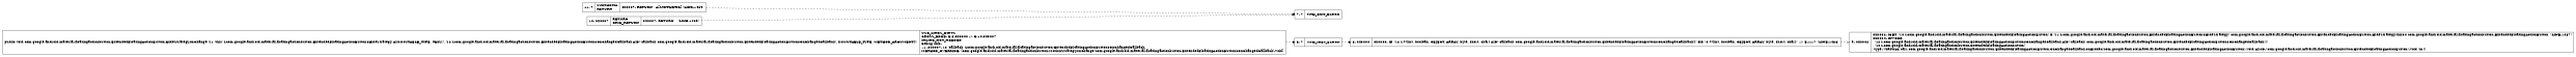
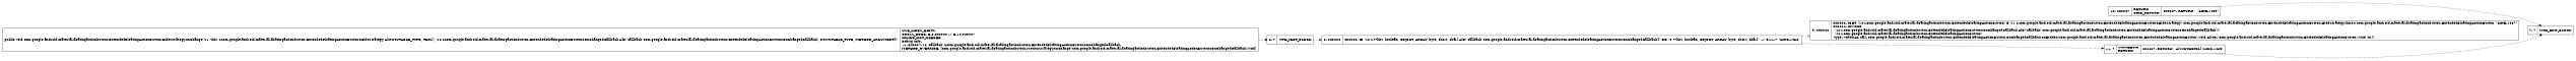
  digraph {
    rankdir=LR
    node [shape=record]
    edge [arrowhead=normal style=dashed]
    n1 [label="{6\:\ ?|MTH_IGET_BLOCK\l}"]
    n2 [label="{8\:\ 0x0000|0x0000: IF  (r2 I:??[int, boolean, OBJECT, ARRAY, byte, short, char] A[D('callback' com.google.android.material.floatingactionbutton.ExtendedFloatingActionButton$OnChangedCallback)]) == (0 ??[int, boolean, OBJECT, ARRAY, byte, short, char])  \-\> B:11:?  (LINE:1486)\l}"]
    n3 [label="{9\:\ 0x0002|0x0002: IGET  (r0 I:com.google.android.material.floatingactionbutton.ExtendedFloatingActionButton) = (r1 I:com.google.android.material.floatingactionbutton.ExtendedFloatingActionButton$HideStrategy) com.google.android.material.floatingactionbutton.ExtendedFloatingActionButton.HideStrategy.this$0 com.google.android.material.floatingactionbutton.ExtendedFloatingActionButton  (LINE:1487)\l0x0004: INVOKE  \l  (r2 I:com.google.android.material.floatingactionbutton.ExtendedFloatingActionButton$OnChangedCallback A[D('callback' com.google.android.material.floatingactionbutton.ExtendedFloatingActionButton$OnChangedCallback)])\l  (r0 I:com.google.android.material.floatingactionbutton.ExtendedFloatingActionButton)\l type: VIRTUAL call: com.google.android.material.floatingactionbutton.ExtendedFloatingActionButton.OnChangedCallback.onHidden(com.google.android.material.floatingactionbutton.ExtendedFloatingActionButton):void A[MD:(com.google.android.material.floatingactionbutton.ExtendedFloatingActionButton):void (m)]\l}"]
    n4 [label="{11\:\ ?|SYNTHETIC\lRETURN\l|0x0007: RETURN   A[SYNTHETIC] (LINE:1489)\l}"]
    n5 [label="{7\:\ ?|MTH_EXIT_BLOCK\l}"]
    n6 [label="{10\:\ 0x0007|RETURN\lORIG_RETURN\l|0x0007: RETURN    (LINE:1489)\l}"]
    n7 [label="{public void com.google.android.material.floatingactionbutton.ExtendedFloatingActionButton.HideStrategy.onChange((r1 'this' I:com.google.android.material.floatingactionbutton.ExtendedFloatingActionButton$HideStrategy A[IMMUTABLE_TYPE, THIS]), (r2 I:com.google.android.material.floatingactionbutton.ExtendedFloatingActionButton$OnChangedCallback A[D('callback' com.google.android.material.floatingactionbutton.ExtendedFloatingActionButton$OnChangedCallback), IMMUTABLE_TYPE, METHOD_ARGUMENT]))  | USE_LINES_HINTS\lCROSS_EDGE: B:8:0x0000 \-\> B:10:0x0007\lINLINE_NOT_NEEDED\lDebug Info:\l  \-1 \-0x0007: r2 'callback' Lcom\/google\/android\/material\/floatingactionbutton\/ExtendedFloatingActionButton$OnChangedCallback;\lMETHOD_OVERRIDE: [com.google.android.material.floatingactionbutton.MotionStrategy.onChange(com.google.android.material.floatingactionbutton.ExtendedFloatingActionButton$OnChangedCallback):void]\l}"]
-   n1 -> n2 [arrowhead=dot]
+   n1 -> n2
    n2 -> n3 [arrowhead=onormal]
+   n2 -> n4
    n4 -> n5 [arrowhead=dot]
    n6 -> n5
    n7 -> n1 [arrowhead=dot]
  }
